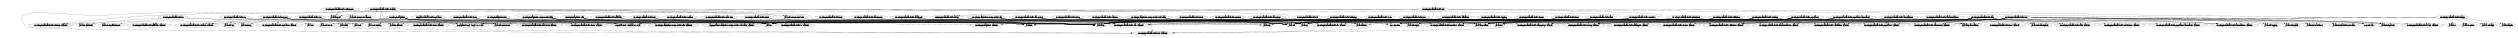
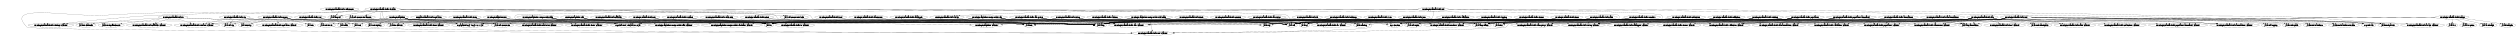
  digraph {
    "se.unlogic.eagledns"
    "java.io"
    "java.lang"
    "java.net"
    "java.rmi"
    "java.rmi.registry"
    "java.rmi.server"
    "java.sql"
    "java.util"
    "java.util.concurrent"
    "org.apache.log4j (log4j-1.2.17.jar)"
    "org.xbill.DNS (dnsjava-2.0.8.jar)"
    "se.unlogic.standardutils.settings (classes)"
    "se.unlogic.standardutils.string (classes)"
    "se.unlogic.standardutils.time (classes)"
    "se.unlogic.standardutils.timer (classes)"
    "se.unlogic.standardutils.xml (classes)"
    "se.unlogic.eagledns.test"
    "se.unlogic.eagledns.utils"
-   "se.unlogic.eagledns.zoneproviders.db.beans (classes)" [label="se.populators.eagledns.zoneproviders.db.beans (classes)"]
+   "se.unlogic.eagledns.zoneproviders.db.beans (classes)"
    "se.unlogic.eagledns.zoneproviders.file (classes)"
    "se.unlogic.standardutils.dao (classes)"
    "se.unlogic.eagledns.zoneproviders.db"
    "java.lang.reflect"
    "se.unlogic.standardutils.reflection (classes)"
    "javax.sql"
    "se.unlogic.eagledns (classes)"
    "se.unlogic.eagledns.zoneproviders.db.beans"
    "org.w3c.dom"
    "se.unlogic.standardutils.dao.annotations (classes)"
    "se.unlogic.eagledns.zoneproviders.file"
    "se.unlogic.standardutils.numbers (classes)"
    "se.unlogic.standardutils.annotations"
    "java.lang.annotation"
    "se.unlogic.standardutils.populators (classes)"
    "se.unlogic.standardutils.arrays"
    "se.unlogic.standardutils.bool"
    "se.unlogic.standardutils.callback"
    "se.unlogic.standardutils.collections"
    "se.unlogic.standardutils.dao.enums (classes)"
    "se.unlogic.standardutils.context"
-   "javax.naming" [label="javax.classes"]
+   "javax.naming"
    "se.unlogic.standardutils.crypto"
    "java.math"
    "java.nio"
    "java.nio.charset"
    "java.security"
    "java.util.zip"
    "se.unlogic.standardutils.operation (classes)"
    "se.unlogic.standardutils.streams (classes)"
    "se.unlogic.standardutils.dao"
    "java.util.logging"
    "se.unlogic.standardutils.annotations (classes)"
    "se.unlogic.standardutils.bool (classes)"
    "se.unlogic.standardutils.collections (classes)"
    "se.unlogic.standardutils.dao.querys (classes)"
    "se.unlogic.standardutils.db (classes)"
    "se.unlogic.standardutils.populators.annotated (classes)"
    "se.unlogic.standardutils.dao.annotations"
    "se.unlogic.standardutils.dao.enums"
    "se.unlogic.standardutils.dao.querys"
    "se.unlogic.standardutils.dao.script"
    "java.util.regex"
    "se.unlogic.standardutils.datatypes"
    "se.unlogic.standardutils.date"
    "java.text"
    "se.unlogic.standardutils.db"
    "se.unlogic.standardutils.enums"
    "se.unlogic.standardutils.exec"
    "se.unlogic.standardutils.readwrite (classes)"
    "se.unlogic.standardutils.hddtemp"
    "se.unlogic.standardutils.i18n"
    "se.unlogic.standardutils.image"
    "java.awt"
    "java.awt.geom"
    "java.awt.image"
    "javax.imageio"
    "se.unlogic.standardutils.io"
    "java.nio.channels"
    "javax.swing.filechooser"
    "se.unlogic.standardutils.callback (classes)"
    "se.unlogic.standardutils.json"
    "se.unlogic.standardutils.validation (classes)"
    "se.unlogic.standardutils.logging"
    "se.unlogic.standardutils.mime"
    "se.unlogic.standardutils.io (classes)"
    "se.unlogic.standardutils.net"
    "se.unlogic.standardutils.numbers"
    n89 [label="se.xpath.standardutils.operation"]
    "se.unlogic.standardutils.populators"
    "se.unlogic.standardutils.datatypes (classes)"
    "se.unlogic.standardutils.date (classes)"
    "se.unlogic.standardutils.enums (classes)"
    "se.unlogic.standardutils.populators.annotated"
    "se.unlogic.standardutils.random"
    "se.unlogic.standardutils.readwrite"
    "se.unlogic.standardutils.references"
    "java.lang.ref"
    "se.unlogic.standardutils.reflection"
    "se.unlogic.standardutils.rmi"
    "se.unlogic.standardutils.settings"
    "javax.xml.namespace"
    "javax.xml.parsers"
    "org.xml.sax"
    "se.unlogic.standardutils.streams"
    "se.unlogic.standardutils.string"
    "se.unlogic.standardutils.threads"
    "java.util.concurrent.atomic"
    "java.util.concurrent.locks"
    "se.unlogic.standardutils.time"
    "se.unlogic.standardutils.timer"
    "se.unlogic.standardutils.validation"
    "se.unlogic.standardutils.xml"
    "javax.xml.xpath"
    "javax.xml.transform"
    "javax.xml.transform.stream"
    "se.unlogic.standardutils.arrays (classes)"
    "se.unlogic.standardutils.xsl"
    "se.unlogic.standardutils.zip"
    "se.unlogic.eagledns" -> "java.io"
    "se.unlogic.eagledns" -> "java.lang"
    "se.unlogic.eagledns" -> "java.net"
    "se.unlogic.eagledns" -> "java.rmi"
    "se.unlogic.eagledns" -> "java.rmi.registry"
    "se.unlogic.eagledns" -> "java.rmi.server"
    "se.unlogic.eagledns" -> "java.sql"
    "se.unlogic.eagledns" -> "java.util"
    "se.unlogic.eagledns" -> "java.util.concurrent"
    "se.unlogic.eagledns" -> "org.apache.log4j (log4j-1.2.17.jar)"
    "se.unlogic.eagledns" -> "org.xbill.DNS (dnsjava-2.0.8.jar)"
    "se.unlogic.eagledns" -> "se.unlogic.standardutils.settings (classes)"
    "se.unlogic.eagledns" -> "se.unlogic.standardutils.string (classes)"
    "se.unlogic.eagledns" -> "se.unlogic.standardutils.time (classes)"
    "se.unlogic.eagledns" -> "se.unlogic.standardutils.timer (classes)"
    "java.rmi.server" -> "se.unlogic.standardutils.xml (classes)"
    "se.unlogic.eagledns.test" -> "java.io"
    "se.unlogic.eagledns.test" -> "java.lang"
    "se.unlogic.eagledns.test" -> "org.xbill.DNS (dnsjava-2.0.8.jar)"
    "se.unlogic.eagledns.utils" -> "java.io"
    "se.unlogic.eagledns.utils" -> "java.lang"
    "se.unlogic.eagledns.utils" -> "java.util"
    "se.unlogic.eagledns.utils" -> "org.xbill.DNS (dnsjava-2.0.8.jar)"
    "se.unlogic.eagledns.utils" -> "se.unlogic.eagledns.zoneproviders.db.beans (classes)"
    "se.unlogic.eagledns.utils" -> "se.unlogic.eagledns.zoneproviders.file (classes)"
    "se.unlogic.eagledns.utils" -> "se.unlogic.standardutils.dao (classes)"
    "se.unlogic.eagledns.zoneproviders.db" -> "java.io"
    "se.unlogic.eagledns.zoneproviders.db" -> "java.lang"
    "se.unlogic.eagledns.zoneproviders.db" -> "java.sql"
    "se.unlogic.eagledns.zoneproviders.db" -> "java.util"
    "se.unlogic.eagledns.zoneproviders.db" -> "org.apache.log4j (log4j-1.2.17.jar)"
    "se.unlogic.eagledns.zoneproviders.db" -> "org.xbill.DNS (dnsjava-2.0.8.jar)"
    "se.unlogic.eagledns.zoneproviders.db" -> "se.unlogic.eagledns.zoneproviders.db.beans (classes)"
    "se.unlogic.eagledns.zoneproviders.db" -> "se.unlogic.standardutils.dao (classes)"
    "se.unlogic.eagledns.zoneproviders.db" -> "java.lang.reflect"
    "se.unlogic.eagledns.zoneproviders.db" -> "se.unlogic.standardutils.reflection (classes)"
    "se.unlogic.eagledns.zoneproviders.db" -> "javax.sql"
    "se.unlogic.eagledns.zoneproviders.db" -> "se.unlogic.eagledns (classes)"
    "se.unlogic.eagledns.zoneproviders.db.beans" -> "java.io"
    "se.unlogic.eagledns.zoneproviders.db.beans" -> "java.lang"
    "se.unlogic.eagledns.zoneproviders.db.beans" -> "java.sql"
    "se.unlogic.eagledns.zoneproviders.db.beans" -> "java.util"
    "se.unlogic.eagledns.zoneproviders.db.beans" -> "org.xbill.DNS (dnsjava-2.0.8.jar)"
    "se.unlogic.eagledns.zoneproviders.db.beans" -> "se.unlogic.standardutils.xml (classes)"
    "se.unlogic.eagledns.zoneproviders.db.beans" -> "se.unlogic.eagledns (classes)"
    "se.unlogic.eagledns.zoneproviders.db.beans" -> "org.w3c.dom"
    "se.unlogic.eagledns.zoneproviders.db.beans" -> "se.unlogic.standardutils.dao.annotations (classes)"
    "se.unlogic.eagledns.zoneproviders.file" -> "java.io"
    "se.unlogic.eagledns.zoneproviders.file" -> "java.lang"
    "se.unlogic.eagledns.zoneproviders.file" -> "java.net"
    "se.unlogic.eagledns.zoneproviders.file" -> "java.util"
    "se.unlogic.eagledns.zoneproviders.file" -> "org.apache.log4j (log4j-1.2.17.jar)"
    "se.unlogic.eagledns.zoneproviders.file" -> "org.xbill.DNS (dnsjava-2.0.8.jar)"
    "se.unlogic.eagledns.zoneproviders.file" -> "se.unlogic.standardutils.timer (classes)"
    "se.unlogic.eagledns.zoneproviders.file" -> "se.unlogic.eagledns (classes)"
    "se.unlogic.eagledns.zoneproviders.file" -> "se.unlogic.standardutils.numbers (classes)"
    "se.unlogic.standardutils.annotations" -> "java.lang"
    "se.unlogic.standardutils.annotations" -> "java.lang.reflect"
    "se.unlogic.standardutils.annotations" -> "java.lang.annotation"
    "se.unlogic.standardutils.annotations" -> "se.unlogic.standardutils.populators (classes)"
    "se.unlogic.standardutils.arrays" -> "java.lang"
    "se.unlogic.standardutils.bool" -> "java.lang"
    "se.unlogic.standardutils.callback" -> "java.io"
    "se.unlogic.standardutils.callback" -> "java.lang"
    "se.unlogic.standardutils.collections" -> "java.lang"
    "se.unlogic.standardutils.collections" -> "java.util"
    "se.unlogic.standardutils.collections" -> "java.lang.reflect"
    "se.unlogic.standardutils.collections" -> "se.unlogic.standardutils.dao.enums (classes)"
    "se.unlogic.standardutils.context" -> "java.lang"
    "se.unlogic.standardutils.context" -> "javax.naming"
    "se.unlogic.standardutils.crypto" -> "java.io"
    "se.unlogic.standardutils.crypto" -> "java.lang"
    "se.unlogic.standardutils.crypto" -> "java.util"
    "se.unlogic.standardutils.crypto" -> "org.apache.log4j (log4j-1.2.17.jar)"
    "se.unlogic.standardutils.crypto" -> "java.lang.reflect"
    "se.unlogic.standardutils.crypto" -> "java.math"
    "se.unlogic.standardutils.crypto" -> "java.nio"
    "se.unlogic.standardutils.crypto" -> "java.nio.charset"
    "se.unlogic.standardutils.crypto" -> "java.security"
    "se.unlogic.standardutils.crypto" -> "java.util.zip"
    "se.unlogic.standardutils.crypto" -> "se.unlogic.standardutils.operation (classes)"
    "se.unlogic.standardutils.crypto" -> "se.unlogic.standardutils.streams (classes)"
    "se.unlogic.standardutils.dao" -> "java.io"
    "se.unlogic.standardutils.dao" -> "java.lang"
    "se.unlogic.standardutils.dao" -> "java.sql"
    "se.unlogic.standardutils.dao" -> "java.util"
    "se.unlogic.standardutils.dao" -> "se.unlogic.standardutils.string (classes)"
    "se.unlogic.standardutils.dao" -> "java.lang.reflect"
    "se.unlogic.standardutils.dao" -> "se.unlogic.standardutils.reflection (classes)"
    "se.unlogic.standardutils.dao" -> "javax.sql"
    "se.unlogic.standardutils.dao" -> "se.unlogic.standardutils.dao.annotations (classes)"
    "se.unlogic.standardutils.dao" -> "se.unlogic.standardutils.numbers (classes)"
    "se.unlogic.standardutils.dao" -> "java.lang.annotation"
    "se.unlogic.standardutils.dao" -> "se.unlogic.standardutils.populators (classes)"
    "se.unlogic.standardutils.dao" -> "se.unlogic.standardutils.dao.enums (classes)"
    "se.unlogic.standardutils.dao" -> "java.util.logging"
    "se.unlogic.standardutils.dao" -> "se.unlogic.standardutils.annotations (classes)"
    "se.unlogic.standardutils.dao" -> "se.unlogic.standardutils.bool (classes)"
    "se.unlogic.standardutils.dao" -> "se.unlogic.standardutils.collections (classes)"
    "se.unlogic.standardutils.dao" -> "se.unlogic.standardutils.dao.querys (classes)"
    "se.unlogic.standardutils.dao" -> "se.unlogic.standardutils.db (classes)"
    "se.unlogic.standardutils.dao" -> "se.unlogic.standardutils.populators.annotated (classes)"
    "se.unlogic.standardutils.dao.annotations" -> "java.lang"
    "se.unlogic.standardutils.dao.annotations" -> "java.lang.annotation"
    "se.unlogic.standardutils.dao.annotations" -> "se.unlogic.standardutils.dao.enums (classes)"
    "se.unlogic.standardutils.dao.enums" -> "java.lang"
    "se.unlogic.standardutils.dao.querys" -> "java.io"
    "se.unlogic.standardutils.dao.querys" -> "java.lang"
    "se.unlogic.standardutils.dao.querys" -> "java.net"
    "se.unlogic.standardutils.dao.querys" -> "java.sql"
    "se.unlogic.standardutils.dao.querys" -> "java.util"
    "se.unlogic.standardutils.dao.querys" -> "se.unlogic.standardutils.dao (classes)"
    "se.unlogic.standardutils.dao.querys" -> "javax.sql"
    "se.unlogic.standardutils.dao.querys" -> "java.math"
    "se.unlogic.standardutils.dao.querys" -> "se.unlogic.standardutils.db (classes)"
    "se.unlogic.standardutils.dao.script" -> "java.io"
    "se.unlogic.standardutils.dao.script" -> "java.lang"
    "se.unlogic.standardutils.dao.script" -> "java.sql"
    "se.unlogic.standardutils.dao.script" -> "java.util"
    "se.unlogic.standardutils.dao.script" -> "se.unlogic.standardutils.dao (classes)"
    "se.unlogic.standardutils.dao.script" -> "javax.sql"
    "se.unlogic.standardutils.dao.script" -> "se.unlogic.standardutils.dao.querys (classes)"
    "se.unlogic.standardutils.dao.script" -> "java.util.regex"
    "se.unlogic.standardutils.datatypes" -> "java.io"
    "se.unlogic.standardutils.datatypes" -> "java.lang"
    "se.unlogic.standardutils.datatypes" -> "java.util"
    "se.unlogic.standardutils.date" -> "java.lang"
    "se.unlogic.standardutils.date" -> "java.sql"
    "se.unlogic.standardutils.date" -> "java.util"
    "se.unlogic.standardutils.date" -> "se.unlogic.standardutils.string (classes)"
    "se.unlogic.standardutils.date" -> "java.text"
    "se.unlogic.standardutils.db" -> "java.lang"
    "se.unlogic.standardutils.db" -> "java.sql"
    "se.unlogic.standardutils.db" -> "java.util"
    "se.unlogic.standardutils.db" -> "javax.sql"
    "se.unlogic.standardutils.db" -> "javax.naming"
    "se.unlogic.standardutils.enums" -> "java.lang"
    "se.unlogic.standardutils.enums" -> "java.util"
    "se.unlogic.standardutils.enums" -> "java.lang.reflect"
    "se.unlogic.standardutils.exec" -> "java.io"
    "se.unlogic.standardutils.exec" -> "java.lang"
    "se.unlogic.standardutils.exec" -> "se.unlogic.standardutils.readwrite (classes)"
    "se.unlogic.standardutils.hddtemp" -> "java.io"
    "se.unlogic.standardutils.hddtemp" -> "java.lang"
    "se.unlogic.standardutils.hddtemp" -> "java.net"
    "se.unlogic.standardutils.hddtemp" -> "java.util"
    "se.unlogic.standardutils.hddtemp" -> "se.unlogic.standardutils.xml (classes)"
    "se.unlogic.standardutils.hddtemp" -> "org.w3c.dom"
    "se.unlogic.standardutils.hddtemp" -> "se.unlogic.standardutils.numbers (classes)"
    "se.unlogic.standardutils.i18n" -> "java.lang"
    "se.unlogic.standardutils.i18n" -> "org.w3c.dom"
    "se.unlogic.standardutils.image" -> "java.io"
    "se.unlogic.standardutils.image" -> "java.lang"
    "se.unlogic.standardutils.image" -> "java.net"
    "se.unlogic.standardutils.image" -> "java.awt"
    "se.unlogic.standardutils.image" -> "java.awt.geom"
    "se.unlogic.standardutils.image" -> "java.awt.image"
    "se.unlogic.standardutils.image" -> "javax.imageio"
    "se.unlogic.standardutils.io" -> "java.io"
    "se.unlogic.standardutils.io" -> "java.lang"
    "se.unlogic.standardutils.io" -> "se.unlogic.standardutils.streams (classes)"
    "se.unlogic.standardutils.io" -> "java.nio.channels"
    "se.unlogic.standardutils.io" -> "javax.swing.filechooser"
    "se.unlogic.standardutils.io" -> "se.unlogic.standardutils.callback (classes)"
    "se.unlogic.standardutils.json" -> "java.io"
    "se.unlogic.standardutils.json" -> "java.lang"
    "se.unlogic.standardutils.json" -> "java.util"
    "se.unlogic.standardutils.json" -> "se.unlogic.standardutils.numbers (classes)"
    "se.unlogic.standardutils.json" -> "se.unlogic.standardutils.validation (classes)"
    "se.unlogic.standardutils.logging" -> "java.lang"
    "se.unlogic.standardutils.logging" -> "java.lang.reflect"
    "se.unlogic.standardutils.mime" -> "java.io"
    "se.unlogic.standardutils.mime" -> "java.lang"
    "se.unlogic.standardutils.mime" -> "java.util"
    "se.unlogic.standardutils.mime" -> "se.unlogic.standardutils.io (classes)"
    "se.unlogic.standardutils.net" -> "java.io"
    "se.unlogic.standardutils.net" -> "java.lang"
    "se.unlogic.standardutils.net" -> "java.net"
    "se.unlogic.standardutils.numbers" -> "java.lang"
    "se.unlogic.standardutils.numbers" -> "java.util"
    "se.unlogic.standardutils.numbers" -> "java.lang.reflect"
    "se.unlogic.standardutils.numbers" -> "java.util.regex"
    "se.unlogic.standardutils.numbers" -> "java.text"
    n89 -> "java.lang"
    n89 -> "se.unlogic.standardutils.time (classes)"
    "se.unlogic.standardutils.populators" -> "java.lang"
    "se.unlogic.standardutils.populators" -> "java.sql"
    "se.unlogic.standardutils.populators" -> "java.util"
    "se.unlogic.standardutils.populators" -> "se.unlogic.standardutils.string (classes)"
    "se.unlogic.standardutils.populators" -> "se.unlogic.standardutils.dao (classes)"
    "se.unlogic.standardutils.populators" -> "java.lang.reflect"
    "se.unlogic.standardutils.populators" -> "se.unlogic.standardutils.reflection (classes)"
    "se.unlogic.standardutils.populators" -> "se.unlogic.standardutils.numbers (classes)"
    "se.unlogic.standardutils.populators" -> "se.unlogic.standardutils.dao.querys (classes)"
    "se.unlogic.standardutils.populators" -> "java.text"
    "se.unlogic.standardutils.populators" -> "se.unlogic.standardutils.validation (classes)"
    "se.unlogic.standardutils.populators" -> "se.unlogic.standardutils.datatypes (classes)"
    "se.unlogic.standardutils.populators" -> "se.unlogic.standardutils.date (classes)"
    "se.unlogic.standardutils.populators" -> "se.unlogic.standardutils.enums (classes)"
    "se.unlogic.standardutils.populators.annotated" -> "java.lang"
    "se.unlogic.standardutils.populators.annotated" -> "java.sql"
    "se.unlogic.standardutils.populators.annotated" -> "java.util"
    "se.unlogic.standardutils.populators.annotated" -> "se.unlogic.standardutils.string (classes)"
    "se.unlogic.standardutils.populators.annotated" -> "se.unlogic.standardutils.dao (classes)"
    "se.unlogic.standardutils.populators.annotated" -> "java.lang.reflect"
    "se.unlogic.standardutils.populators.annotated" -> "se.unlogic.standardutils.reflection (classes)"
    "se.unlogic.standardutils.populators.annotated" -> "se.unlogic.standardutils.dao.annotations (classes)"
    "se.unlogic.standardutils.populators.annotated" -> "java.lang.annotation"
    "se.unlogic.standardutils.populators.annotated" -> "se.unlogic.standardutils.populators (classes)"
    "se.unlogic.standardutils.populators.annotated" -> "se.unlogic.standardutils.annotations (classes)"
    "se.unlogic.standardutils.random" -> "java.lang"
    "se.unlogic.standardutils.random" -> "java.util"
    "se.unlogic.standardutils.readwrite" -> "java.io"
    "se.unlogic.standardutils.readwrite" -> "java.lang"
    "se.unlogic.standardutils.references" -> "java.lang"
    "se.unlogic.standardutils.references" -> "java.lang.ref"
    "se.unlogic.standardutils.reflection" -> "java.lang"
    "se.unlogic.standardutils.reflection" -> "java.util"
    "se.unlogic.standardutils.reflection" -> "se.unlogic.standardutils.string (classes)"
    "se.unlogic.standardutils.reflection" -> "java.lang.reflect"
    "se.unlogic.standardutils.reflection" -> "se.unlogic.standardutils.populators (classes)"
    "se.unlogic.standardutils.rmi" -> "java.io"
    "se.unlogic.standardutils.rmi" -> "java.lang"
    "se.unlogic.standardutils.rmi" -> "java.rmi"
    "se.unlogic.standardutils.rmi" -> "java.rmi.server"
    "se.unlogic.standardutils.settings" -> "java.io"
    "se.unlogic.standardutils.settings" -> "java.lang"
    "se.unlogic.standardutils.settings" -> "java.util"
    "se.unlogic.standardutils.settings" -> "se.unlogic.standardutils.xml (classes)"
    "se.unlogic.standardutils.settings" -> "org.w3c.dom"
    "se.unlogic.standardutils.settings" -> "se.unlogic.standardutils.numbers (classes)"
    "se.unlogic.standardutils.settings" -> "javax.naming"
    "se.unlogic.standardutils.settings" -> "javax.xml.namespace"
    "se.unlogic.standardutils.settings" -> "javax.xml.parsers"
    "se.unlogic.standardutils.settings" -> "org.xml.sax"
    "se.unlogic.standardutils.streams" -> "java.io"
    "se.unlogic.standardutils.streams" -> "java.lang"
    "se.unlogic.standardutils.string" -> "java.io"
    "se.unlogic.standardutils.string" -> "java.lang"
    "se.unlogic.standardutils.string" -> "java.net"
    "se.unlogic.standardutils.string" -> "java.util"
    "se.unlogic.standardutils.string" -> "java.lang.reflect"
    "se.unlogic.standardutils.string" -> "se.unlogic.standardutils.reflection (classes)"
    "se.unlogic.standardutils.string" -> "java.lang.annotation"
    "se.unlogic.standardutils.string" -> "java.nio.charset"
    "se.unlogic.standardutils.string" -> "se.unlogic.standardutils.streams (classes)"
    "se.unlogic.standardutils.threads" -> "java.lang"
    "se.unlogic.standardutils.threads" -> "java.util"
    "se.unlogic.standardutils.threads" -> "java.util.concurrent"
    "se.unlogic.standardutils.threads" -> "org.apache.log4j (log4j-1.2.17.jar)"
    "se.unlogic.standardutils.threads" -> "se.unlogic.standardutils.xml (classes)"
    "se.unlogic.standardutils.threads" -> "org.w3c.dom"
    "se.unlogic.standardutils.threads" -> "java.lang.ref"
    "se.unlogic.standardutils.threads" -> "java.util.concurrent.atomic"
    "se.unlogic.standardutils.threads" -> "java.util.concurrent.locks"
    "java.util.concurrent.locks" -> "java.net"
    "se.unlogic.standardutils.time" -> "java.lang"
    "se.unlogic.standardutils.time" -> "java.sql"
    "se.unlogic.standardutils.time" -> "java.util"
    "se.unlogic.standardutils.time" -> "java.text"
    "se.unlogic.standardutils.timer" -> "java.lang"
    "se.unlogic.standardutils.timer" -> "java.util"
    "se.unlogic.standardutils.validation" -> "java.lang"
    "se.unlogic.standardutils.validation" -> "java.util"
    "se.unlogic.standardutils.validation" -> "org.w3c.dom"
    "se.unlogic.standardutils.validation" -> "se.unlogic.standardutils.numbers (classes)"
    "se.unlogic.standardutils.xml" -> "java.io"
    "se.unlogic.standardutils.xml" -> "java.lang"
    "se.unlogic.standardutils.xml" -> "java.net"
    "se.unlogic.standardutils.xml" -> "java.util"
    "se.unlogic.standardutils.xml" -> "java.util.concurrent"
    "se.unlogic.standardutils.xml" -> "org.apache.log4j (log4j-1.2.17.jar)"
    "se.unlogic.standardutils.xml" -> "se.unlogic.standardutils.string (classes)"
    "se.unlogic.standardutils.xml" -> "java.lang.reflect"
    "se.unlogic.standardutils.xml" -> "se.unlogic.standardutils.reflection (classes)"
    "se.unlogic.standardutils.xml" -> "org.w3c.dom"
    "se.unlogic.standardutils.xml" -> "java.lang.annotation"
    "se.unlogic.standardutils.xml" -> "se.unlogic.standardutils.annotations (classes)"
    "se.unlogic.standardutils.xml" -> "java.text"
    "se.unlogic.standardutils.xml" -> "se.unlogic.standardutils.validation (classes)"
    "se.unlogic.standardutils.xml" -> "se.unlogic.standardutils.date (classes)"
    "se.unlogic.standardutils.xml" -> "javax.xml.namespace"
    "se.unlogic.standardutils.xml" -> "javax.xml.parsers"
    "se.unlogic.standardutils.xml" -> "org.xml.sax"
    "se.unlogic.standardutils.xml" -> "javax.xml.xpath"
    "se.unlogic.standardutils.xml" -> "javax.xml.transform"
    "se.unlogic.standardutils.xml" -> "javax.xml.transform.stream"
    "se.unlogic.standardutils.xml" -> "se.unlogic.standardutils.arrays (classes)"
    "se.unlogic.standardutils.xsl" -> "java.io"
    "se.unlogic.standardutils.xsl" -> "java.util"
    "se.unlogic.standardutils.xsl" -> "se.unlogic.standardutils.settings (classes)"
    "se.unlogic.standardutils.xsl" -> "se.unlogic.standardutils.arrays"
    "se.unlogic.standardutils.xsl" -> "java.util.regex"
    "se.unlogic.standardutils.xsl" -> "javax.xml.parsers"
    "se.unlogic.standardutils.xsl" -> "org.xml.sax"
    "se.unlogic.standardutils.zip" -> "java.io"
    "se.unlogic.standardutils.zip" -> "java.lang"
    "se.unlogic.standardutils.zip" -> "java.util.zip"
    "se.unlogic.standardutils.zip" -> "se.unlogic.standardutils.streams (classes)"
  }
